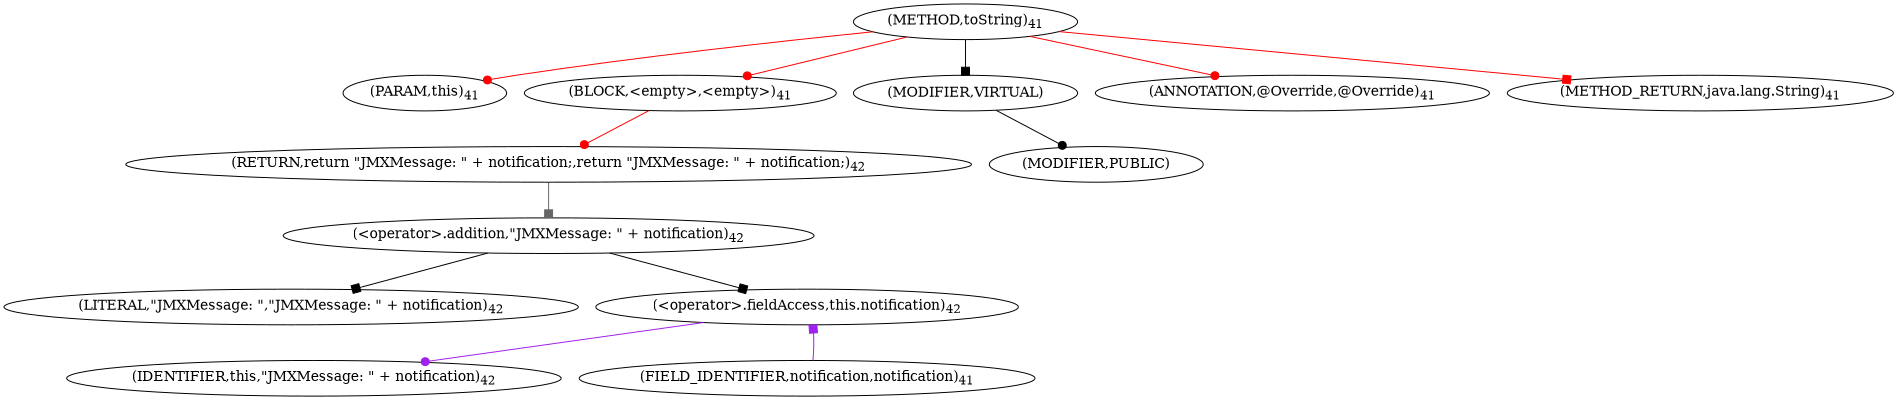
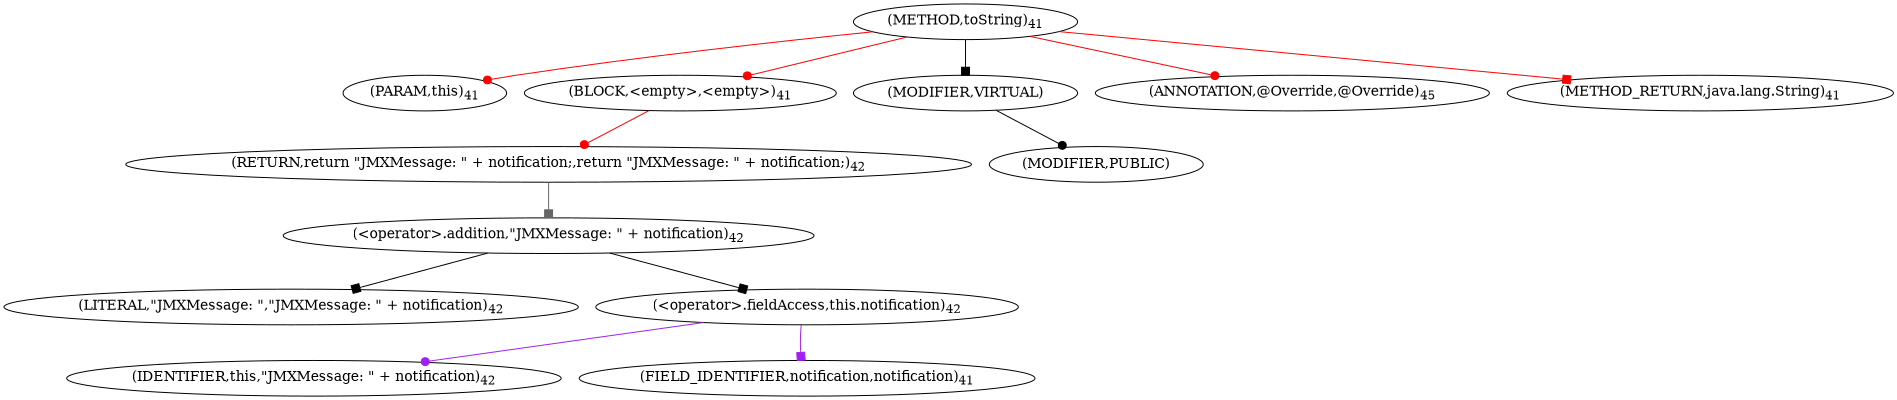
  digraph {
    edge [arrowhead=dot color=red]
    n1 [label=<(METHOD,toString)<SUB>41</SUB>>]
    n2 [label=<(PARAM,this)<SUB>41</SUB>>]
    n3 [label=<(BLOCK,&lt;empty&gt;,&lt;empty&gt;)<SUB>41</SUB>>]
    n4 [label=<(MODIFIER,VIRTUAL)>]
-   n5 [label=<(ANNOTATION,@Override,@Override)<SUB>41</SUB>>]
+   n5 [label=<(ANNOTATION,@Override,@Override)<SUB>45</SUB>>]
    n6 [label=<(METHOD_RETURN,java.lang.String)<SUB>41</SUB>>]
    n7 [label=<(RETURN,return &quot;JMXMessage: &quot; + notification;,return &quot;JMXMessage: &quot; + notification;)<SUB>42</SUB>>]
    n8 [label=<(MODIFIER,PUBLIC)>]
    n9 [label=<(&lt;operator&gt;.addition,&quot;JMXMessage: &quot; + notification)<SUB>42</SUB>>]
    n10 [label=<(LITERAL,&quot;JMXMessage: &quot;,&quot;JMXMessage: &quot; + notification)<SUB>42</SUB>>]
    n11 [label=<(&lt;operator&gt;.fieldAccess,this.notification)<SUB>42</SUB>>]
    n12 [label=<(IDENTIFIER,this,&quot;JMXMessage: &quot; + notification)<SUB>42</SUB>>]
    n13 [label=<(FIELD_IDENTIFIER,notification,notification)<SUB>41</SUB>>]
    n1 -> n2
    n1 -> n3
    n1 -> n4 [arrowhead=box color=black]
    n1 -> n5
    n1 -> n6 [arrowhead=box]
    n3 -> n7
    n4 -> n8 [color=black]
    n7 -> n9 [arrowhead=box color=gray40]
    n9 -> n10 [arrowhead=box color=black]
    n9 -> n11 [arrowhead=box color=black]
    n11 -> n12 [color=purple]
-   n13 -> n11 [arrowhead=box color=purple]
+   n11 -> n13 [arrowhead=box color=purple]
  }
